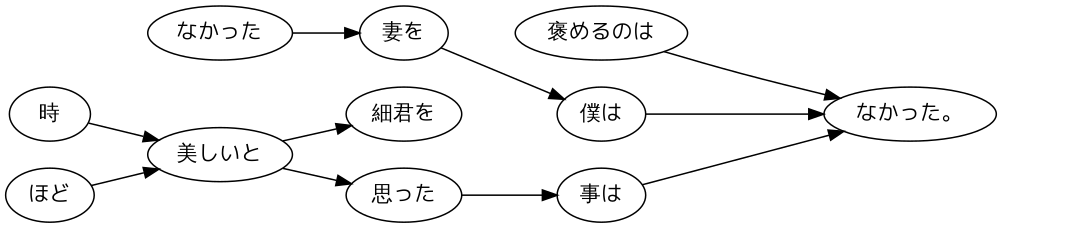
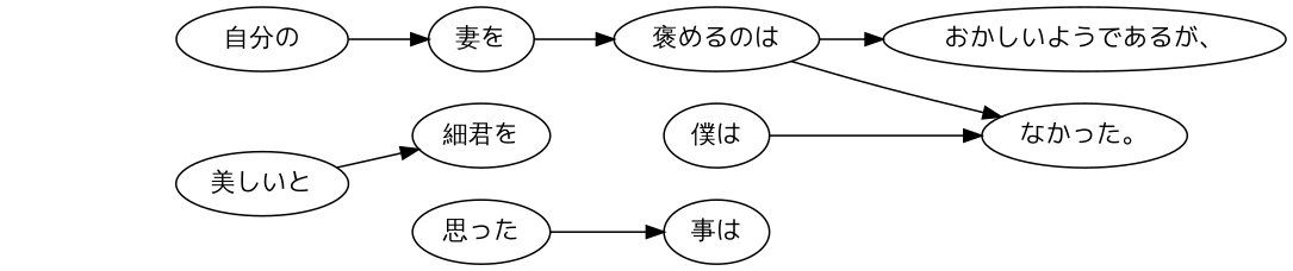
  digraph {
    fontname="Liberation Mono"
    rankdir=LR
    node [fontname="Liberation Mono"]
    edge [fontname="Liberation Mono"]
-   n1 [label="なかった"]
+   n1 [label="自分の"]
    n2 [label="妻を"]
    n3 [label="褒めるのは"]
+   n4 [label="おかしいようであるが、"]
    n5 [label="なかった。"]
    n6 [label="僕は"]
-   n7 [label="時"]
    n8 [label="美しいと"]
    n9 [label="細君を"]
    n10 [label="思った"]
-   n11 [label="ほど"]
    n12 [label="事は"]
    n1 -> n2
-   n2 -> n6
+   n2 -> n3
+   n3 -> n4
    n3 -> n5
    n6 -> n5
-   n7 -> n8
    n8 -> n9
-   n8 -> n10
    n10 -> n12
-   n11 -> n8
-   n12 -> n5
  }
